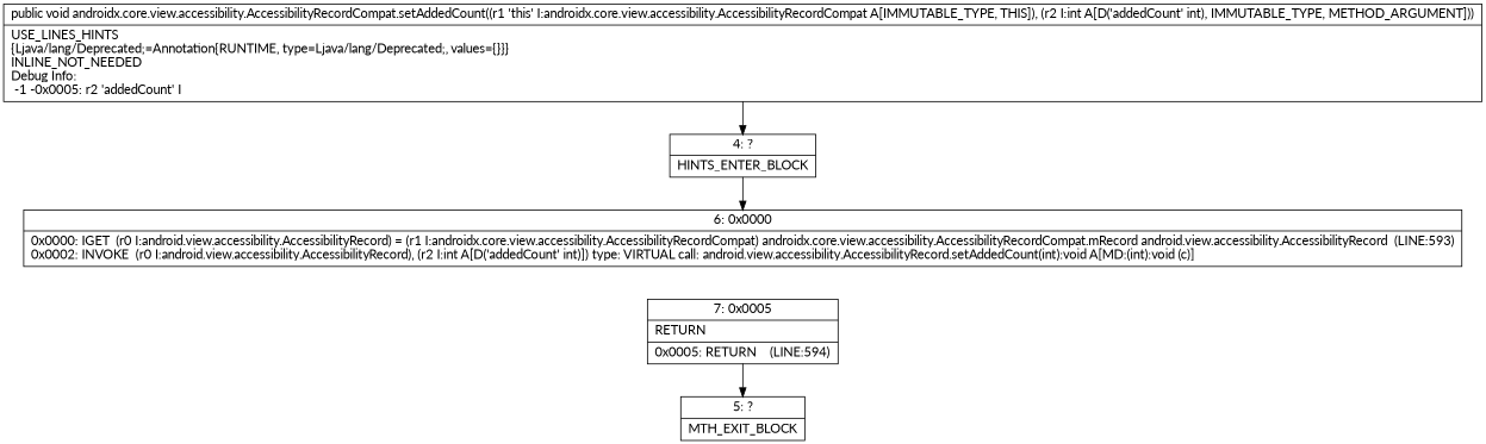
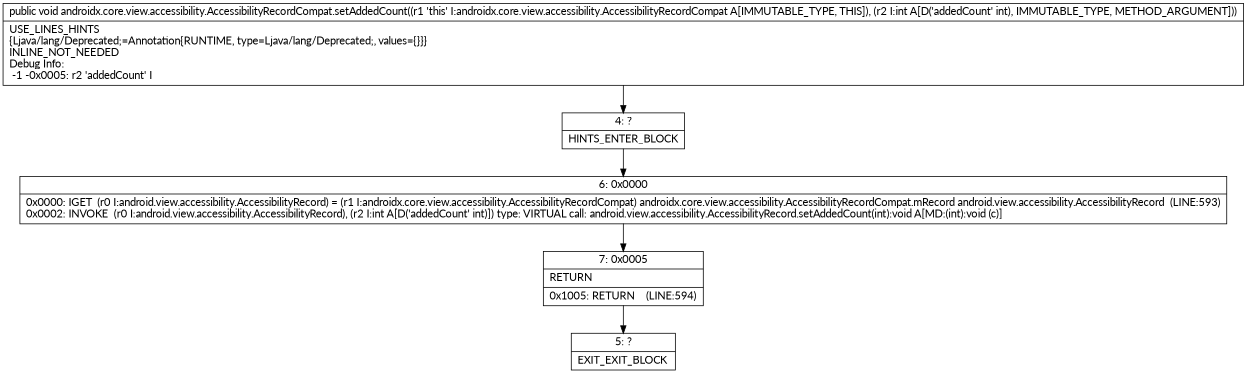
  digraph {
    fontname=Lato
    node [fontname=Lato shape=record]
    edge [fontname=Lato]
    n1 [label="{4\:\ ?|HINTS_ENTER_BLOCK\l}"]
    n2 [label="{6\:\ 0x0000|0x0000: IGET  (r0 I:android.view.accessibility.AccessibilityRecord) = (r1 I:androidx.core.view.accessibility.AccessibilityRecordCompat) androidx.core.view.accessibility.AccessibilityRecordCompat.mRecord android.view.accessibility.AccessibilityRecord  (LINE:593)\l0x0002: INVOKE  (r0 I:android.view.accessibility.AccessibilityRecord), (r2 I:int A[D('addedCount' int)]) type: VIRTUAL call: android.view.accessibility.AccessibilityRecord.setAddedCount(int):void A[MD:(int):void (c)]\l}"]
-   n3 [label="{7\:\ 0x0005|RETURN\l|0x0005: RETURN    (LINE:594)\l}"]
-   n4 [label="{5\:\ ?|MTH_EXIT_BLOCK\l}"]
+   n3 [label="{7\:\ 0x0005|RETURN\l|0x1005: RETURN    (LINE:594)\l}"]
+   n4 [label="{5\:\ ?|EXIT_EXIT_BLOCK\l}"]
    n5 [label="{public void androidx.core.view.accessibility.AccessibilityRecordCompat.setAddedCount((r1 'this' I:androidx.core.view.accessibility.AccessibilityRecordCompat A[IMMUTABLE_TYPE, THIS]), (r2 I:int A[D('addedCount' int), IMMUTABLE_TYPE, METHOD_ARGUMENT]))  | USE_LINES_HINTS\l\{Ljava\/lang\/Deprecated;=Annotation\{RUNTIME, type=Ljava\/lang\/Deprecated;, values=\{\}\}\}\lINLINE_NOT_NEEDED\lDebug Info:\l  \-1 \-0x0005: r2 'addedCount' I\l}"]
    n1 -> n2
+   n2 -> n3
    n3 -> n4
    n5 -> n1
  }
